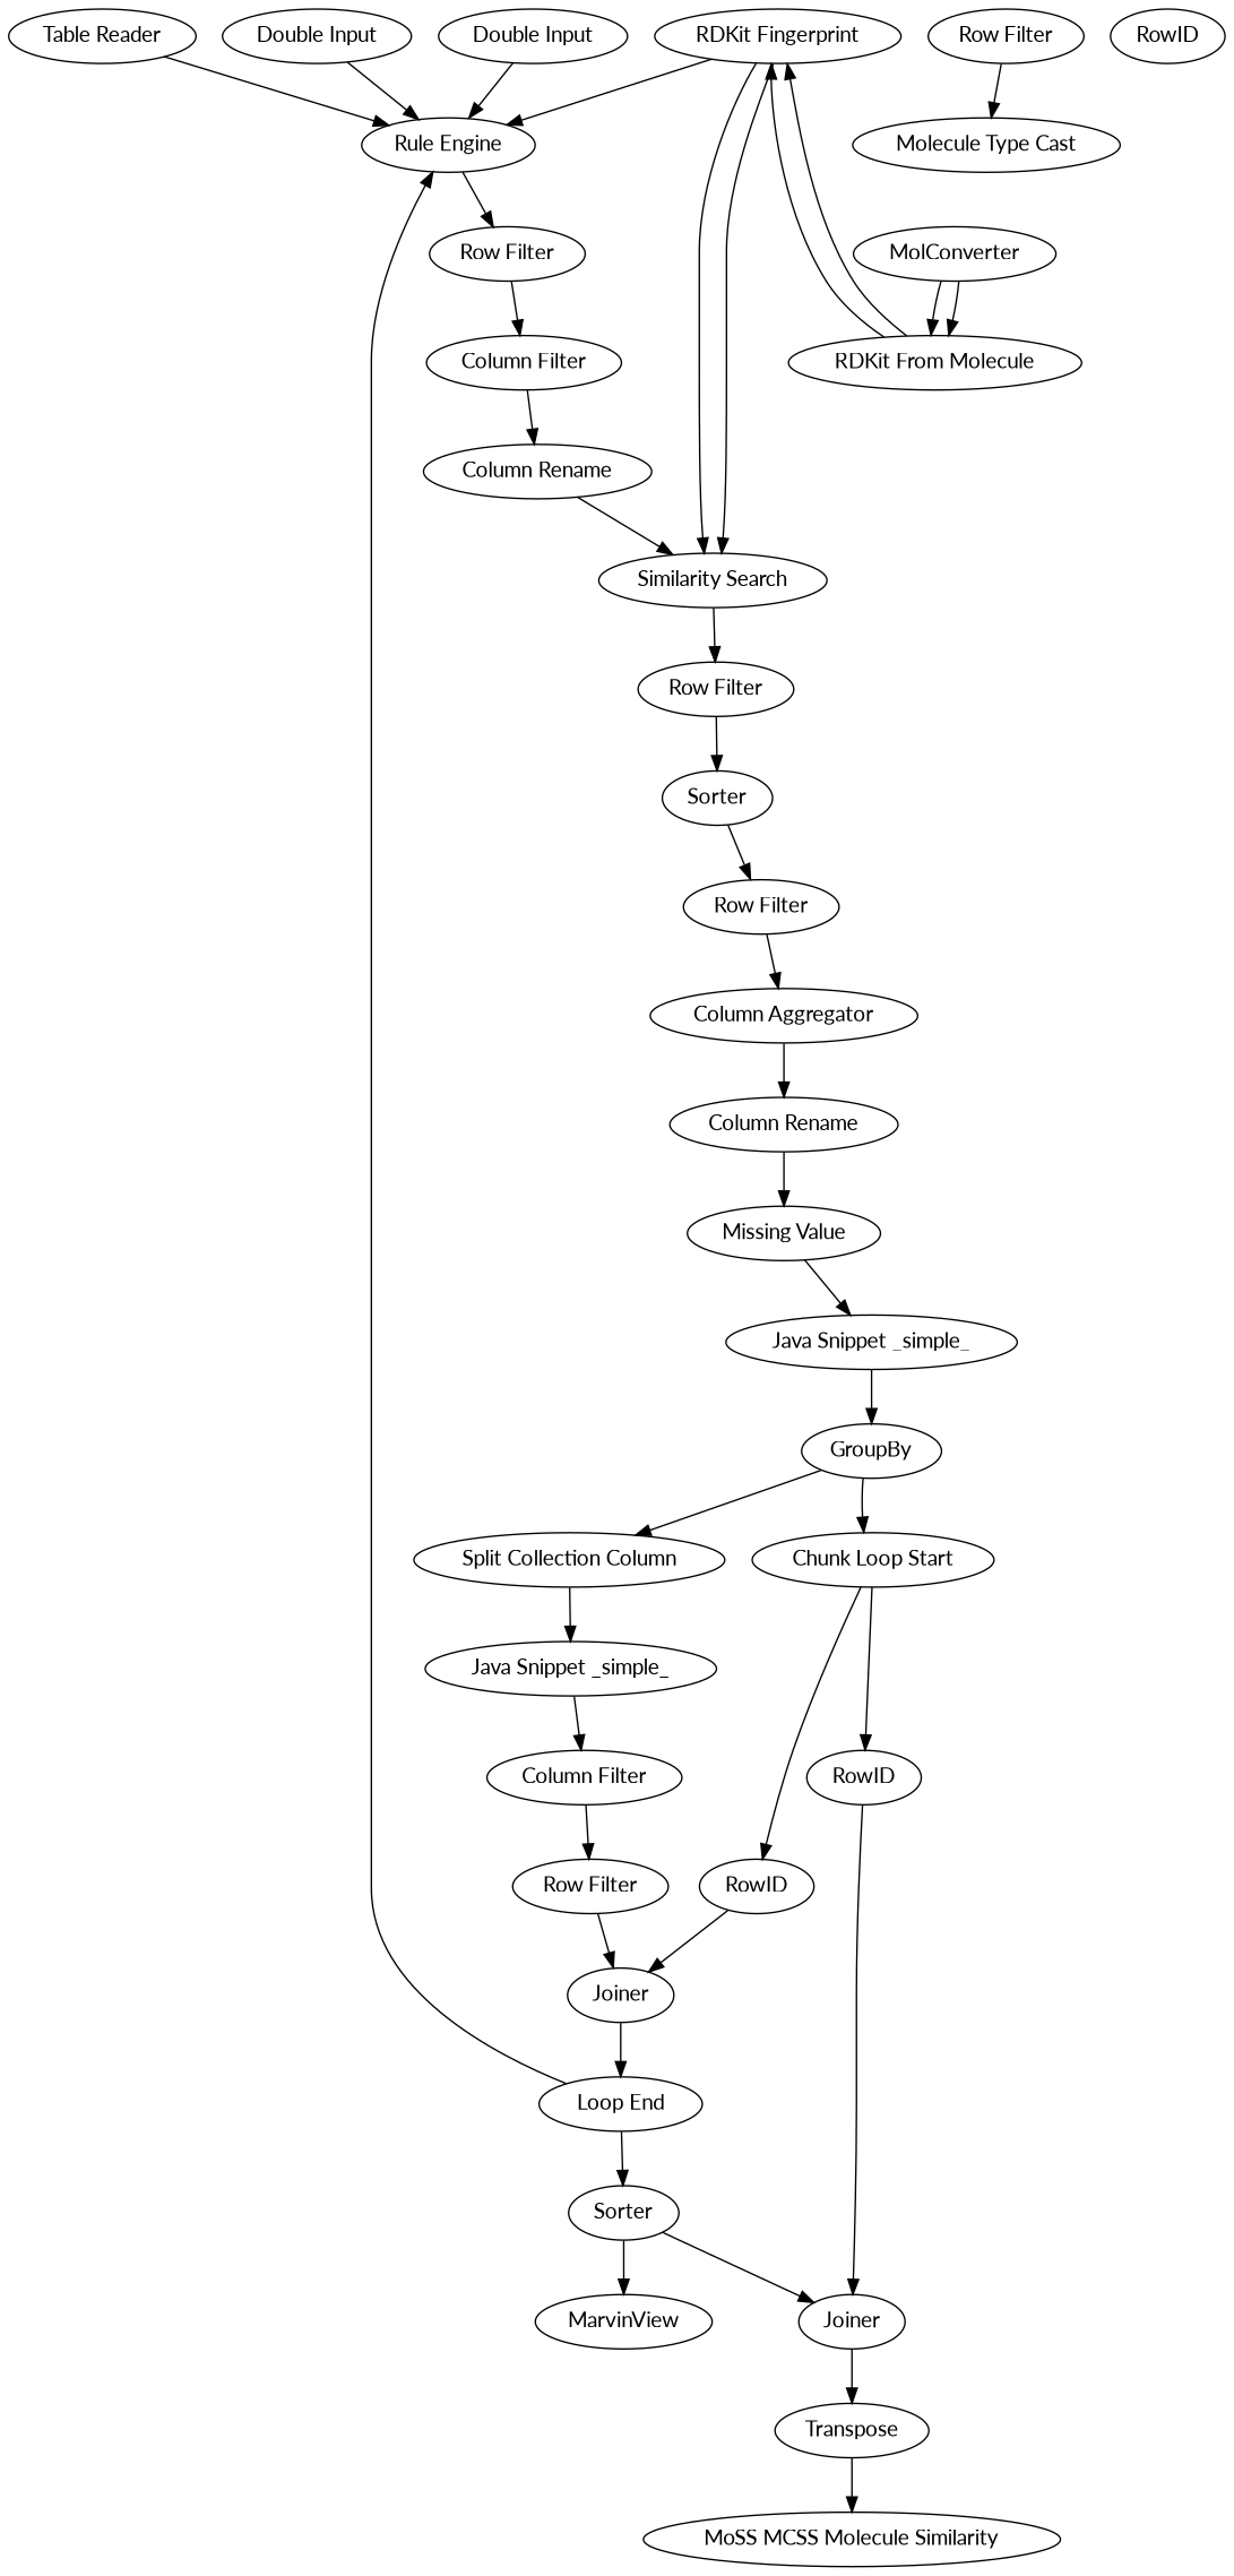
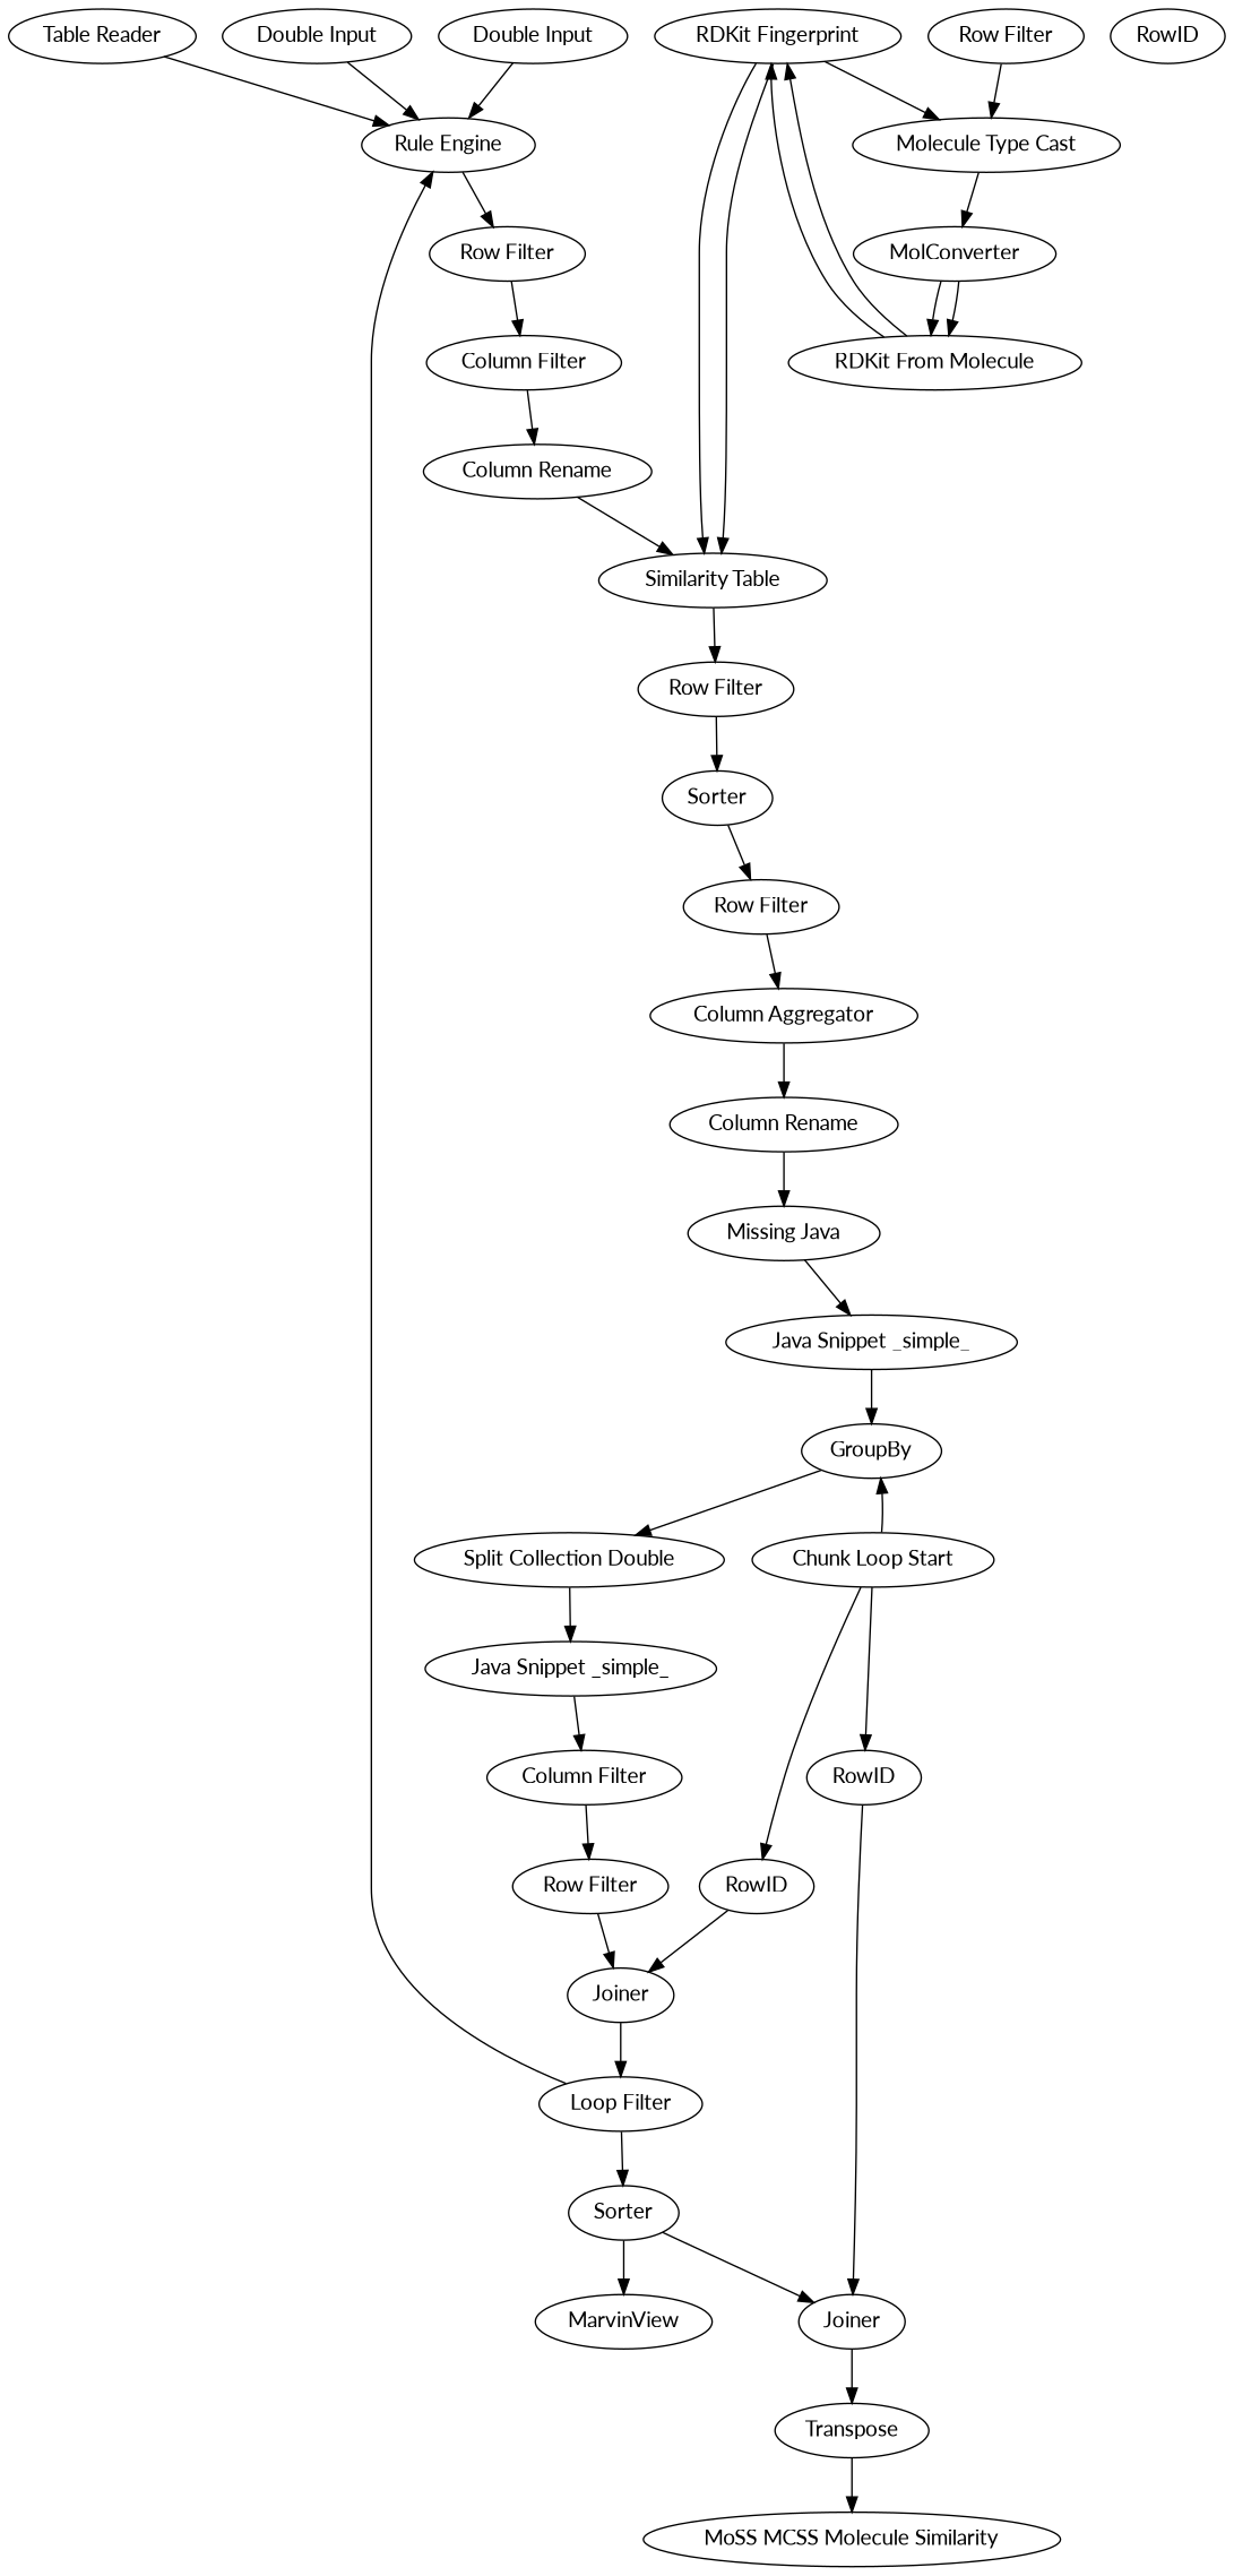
  digraph {
    fontname=Lato
    rankdir=TB
    node [fontname=Lato]
    edge [fontname=Lato]
    n1 [label="Double Input"]
    n2 [label="Rule Engine"]
    n3 [label="Row Filter"]
    n4 [label="Double Input"]
    n5 [label=MarvinView]
    n6 [label="Table Reader"]
-   n7 [label="Loop End"]
+   n7 [label="Loop Filter"]
    n8 [label=Sorter]
    n9 [label=Joiner]
    n10 [label="MoSS MCSS Molecule Similarity"]
-   n11 [label="Split Collection Column"]
+   n11 [label="Split Collection Double"]
    n12 [label="Java Snippet _simple_"]
    n13 [label=Transpose]
    n14 [label="Column Filter"]
    n15 [label="Row Filter"]
    n16 [label=Joiner]
    n17 [label="Row Filter"]
    n18 [label=Sorter]
    n19 [label="Row Filter"]
    n20 [label="RDKit Fingerprint"]
-   n21 [label="Similarity Search"]
+   n21 [label="Similarity Table"]
    n22 [label="RDKit From Molecule"]
    n23 [label=MolConverter]
    n24 [label="Column Filter"]
    n25 [label="Column Rename"]
    n26 [label="Molecule Type Cast"]
    n27 [label=GroupBy]
    n28 [label="Chunk Loop Start"]
    n29 [label=RowID]
    n30 [label=RowID]
    n31 [label="Column Aggregator"]
    n32 [label="Column Rename"]
-   n33 [label="Missing Value"]
+   n33 [label="Missing Java"]
    n34 [label="Java Snippet _simple_"]
    n35 [label=RowID]
    n36 [label="Row Filter"]
    n1 -> n2
    n2 -> n3
    n3 -> n24
    n4 -> n2
    n6 -> n2
    n7 -> n2
    n7 -> n8
    n8 -> n5
    n8 -> n9
    n9 -> n13
    n11 -> n12
    n12 -> n14
    n13 -> n10
    n14 -> n15
    n15 -> n16
    n16 -> n7
    n17 -> n18
    n18 -> n19
    n19 -> n31
-   n20 -> n2
+   n20 -> n26
    n20 -> n21
    n20 -> n21
    n21 -> n17
    n22 -> n20
    n22 -> n20
    n23 -> n22
    n23 -> n22
    n24 -> n25
    n25 -> n21
+   n26 -> n23
    n27 -> n11
-   n27 -> n28
+   n28 -> n27
    n28 -> n29
    n28 -> n30
    n29 -> n9
    n30 -> n16
    n31 -> n32
    n32 -> n33
    n33 -> n34
    n34 -> n27
    n36 -> n26
  }
